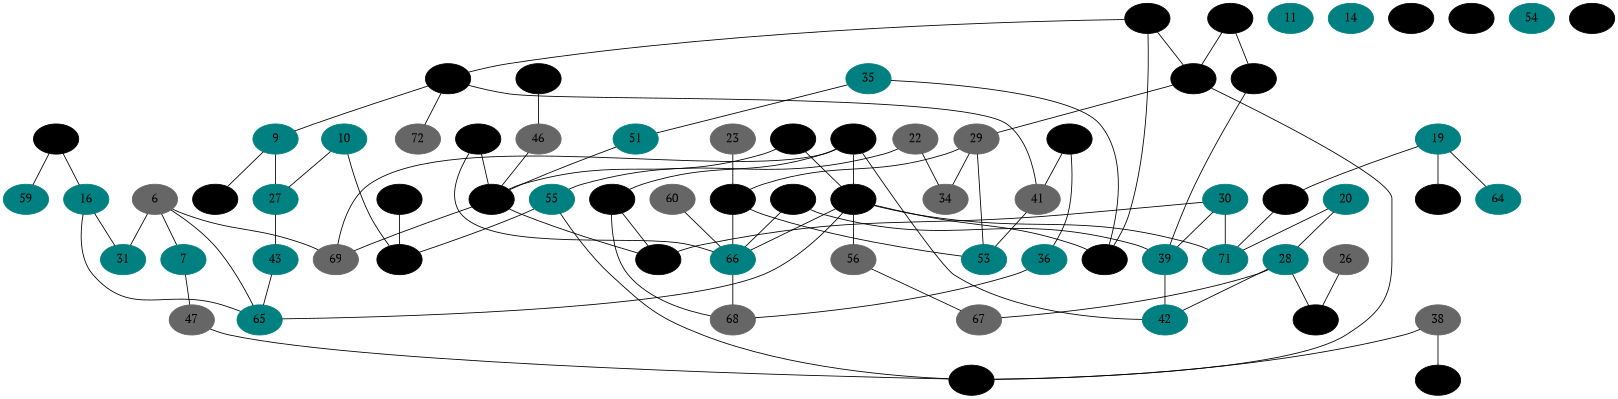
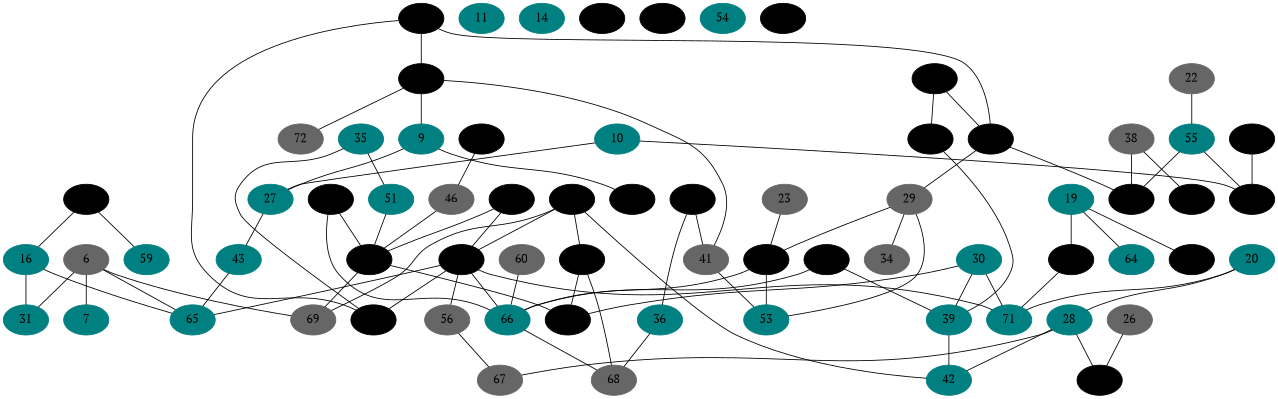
  graph {
    fontname="PT Serif"
    node [color=black fontname="PT Serif" style=filled]
    edge [fontname="PT Serif"]
    1
    2
    18
    49
    9 [color=teal]
    41 [color=gray40]
    72 [color=gray40]
    29 [color=gray40]
    57
    27 [color=teal]
    52
    53 [color=teal]
    16 [color=teal]
    3
    59 [color=teal]
    31 [color=teal]
    65 [color=teal]
    4
    70
    5
    12
    39 [color=teal]
    6 [color=gray40]
    7 [color=teal]
    69 [color=gray40]
-   47 [color=gray40]
    8
    66 [color=teal]
    42 [color=teal]
    68 [color=gray40]
    43 [color=teal]
    10 [color=teal]
    11 [color=teal]
    46 [color=gray40]
    13
    58
    14 [color=teal]
    15
    63
    17
    34 [color=gray40]
    48
    19 [color=teal]
    37
    44
    64 [color=teal]
    71 [color=teal]
    20 [color=teal]
    28 [color=teal]
    45
    67 [color=gray40]
    21
    36 [color=teal]
    22 [color=gray40]
    55 [color=teal]
    23 [color=gray40]
    24
    33
    40
    56 [color=gray40]
    25
    26 [color=gray40]
    30 [color=teal]
    32
    35 [color=teal]
    51 [color=teal]
    38 [color=gray40]
    61
    54 [color=teal]
    60 [color=gray40]
    62
    1 -- 2
    1 -- 18
    1 -- 49
    2 -- 9
    2 -- 41
    2 -- 72
    18 -- 29
    18 -- 57
    9 -- 27
    9 -- 52
    41 -- 53
    29 -- 53
    29 -- 34
    29 -- 48
    27 -- 43
    16 -- 31
    16 -- 65
    3 -- 16
    3 -- 59
    4 -- 70
    5 -- 18
    5 -- 12
    12 -- 39
    39 -- 42
    6 -- 31
    6 -- 65
    6 -- 7
    6 -- 69
-   7 -- 47
-   47 -- 57
    8 -- 39
    8 -- 66
    66 -- 68
    43 -- 65
    10 -- 27
    10 -- 70
    46 -- 58
    13 -- 46
    58 -- 69
    58 -- 63
    15 -- 66
    15 -- 58
    48 -- 53
    48 -- 66
    19 -- 37
    19 -- 44
    19 -- 64
    44 -- 71
    20 -- 71
    20 -- 28
    28 -- 42
    28 -- 45
    28 -- 67
    21 -- 41
    21 -- 36
    36 -- 68
-   22 -- 34
    22 -- 55
    55 -- 57
    55 -- 70
    23 -- 48
    24 -- 69
    24 -- 42
    24 -- 33
    24 -- 40
    33 -- 68
    33 -- 63
    40 -- 49
    40 -- 65
    40 -- 66
    40 -- 71
    40 -- 56
    56 -- 67
    26 -- 45
    30 -- 39
    30 -- 63
    30 -- 71
    32 -- 58
    32 -- 40
    35 -- 49
    35 -- 51
    51 -- 58
    38 -- 57
    38 -- 61
    60 -- 66
  }
